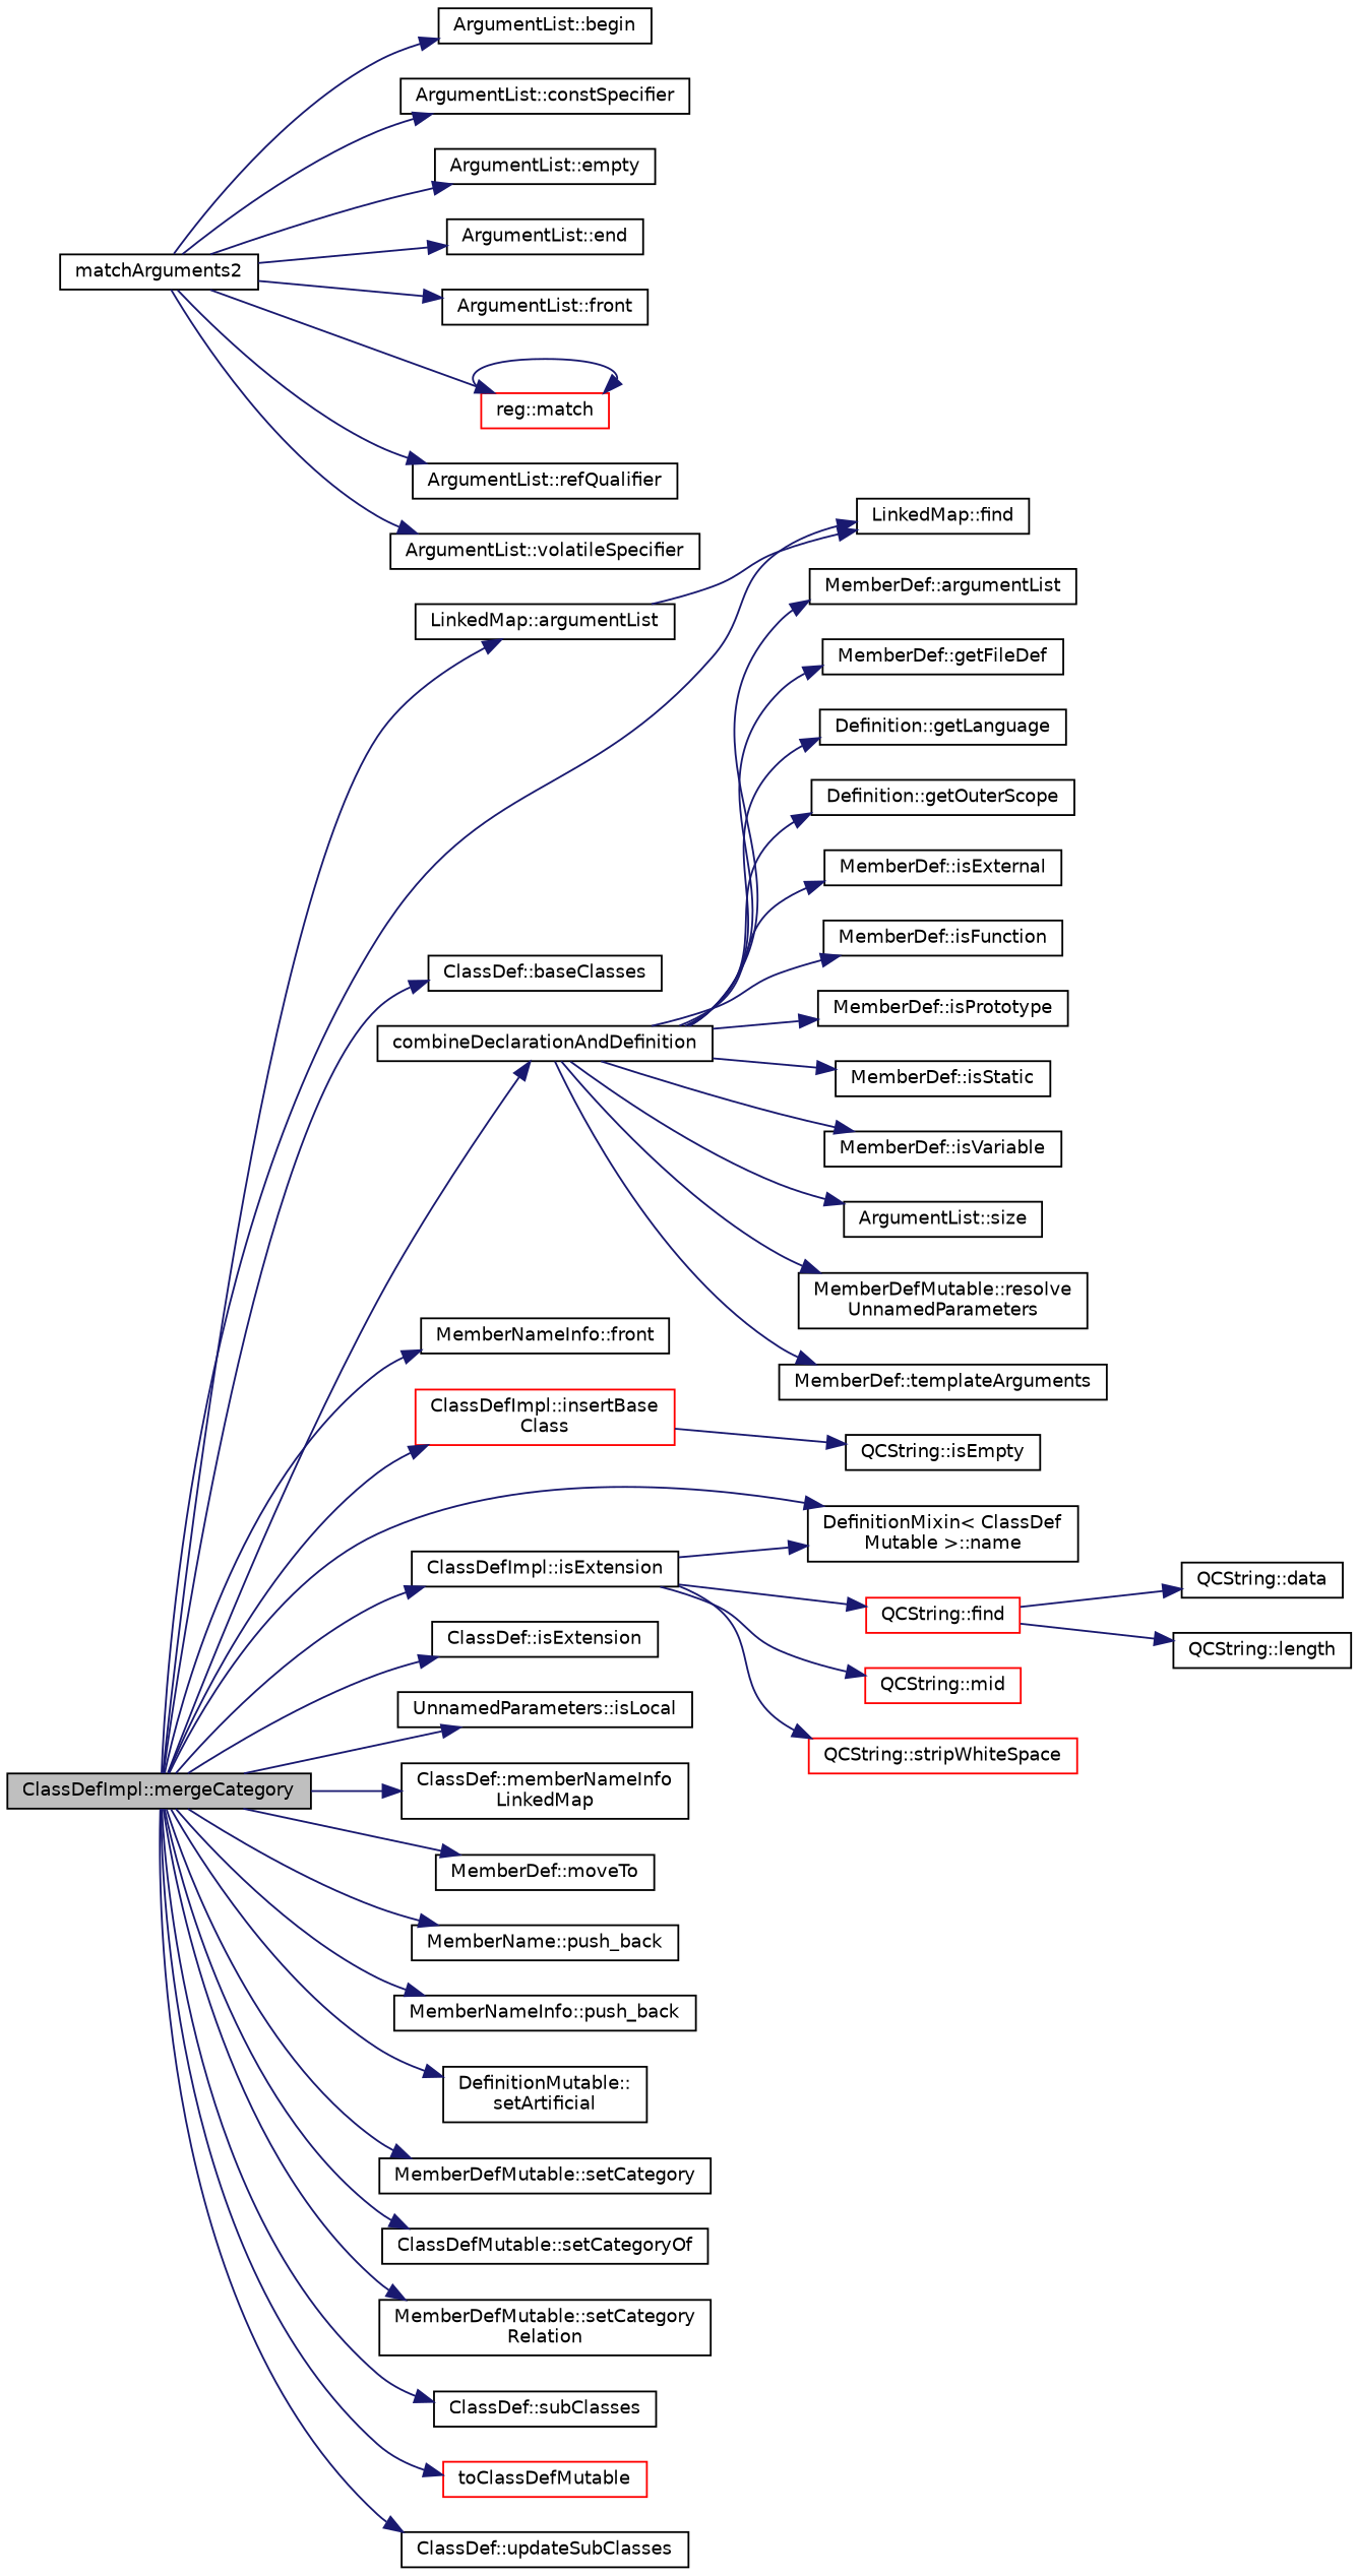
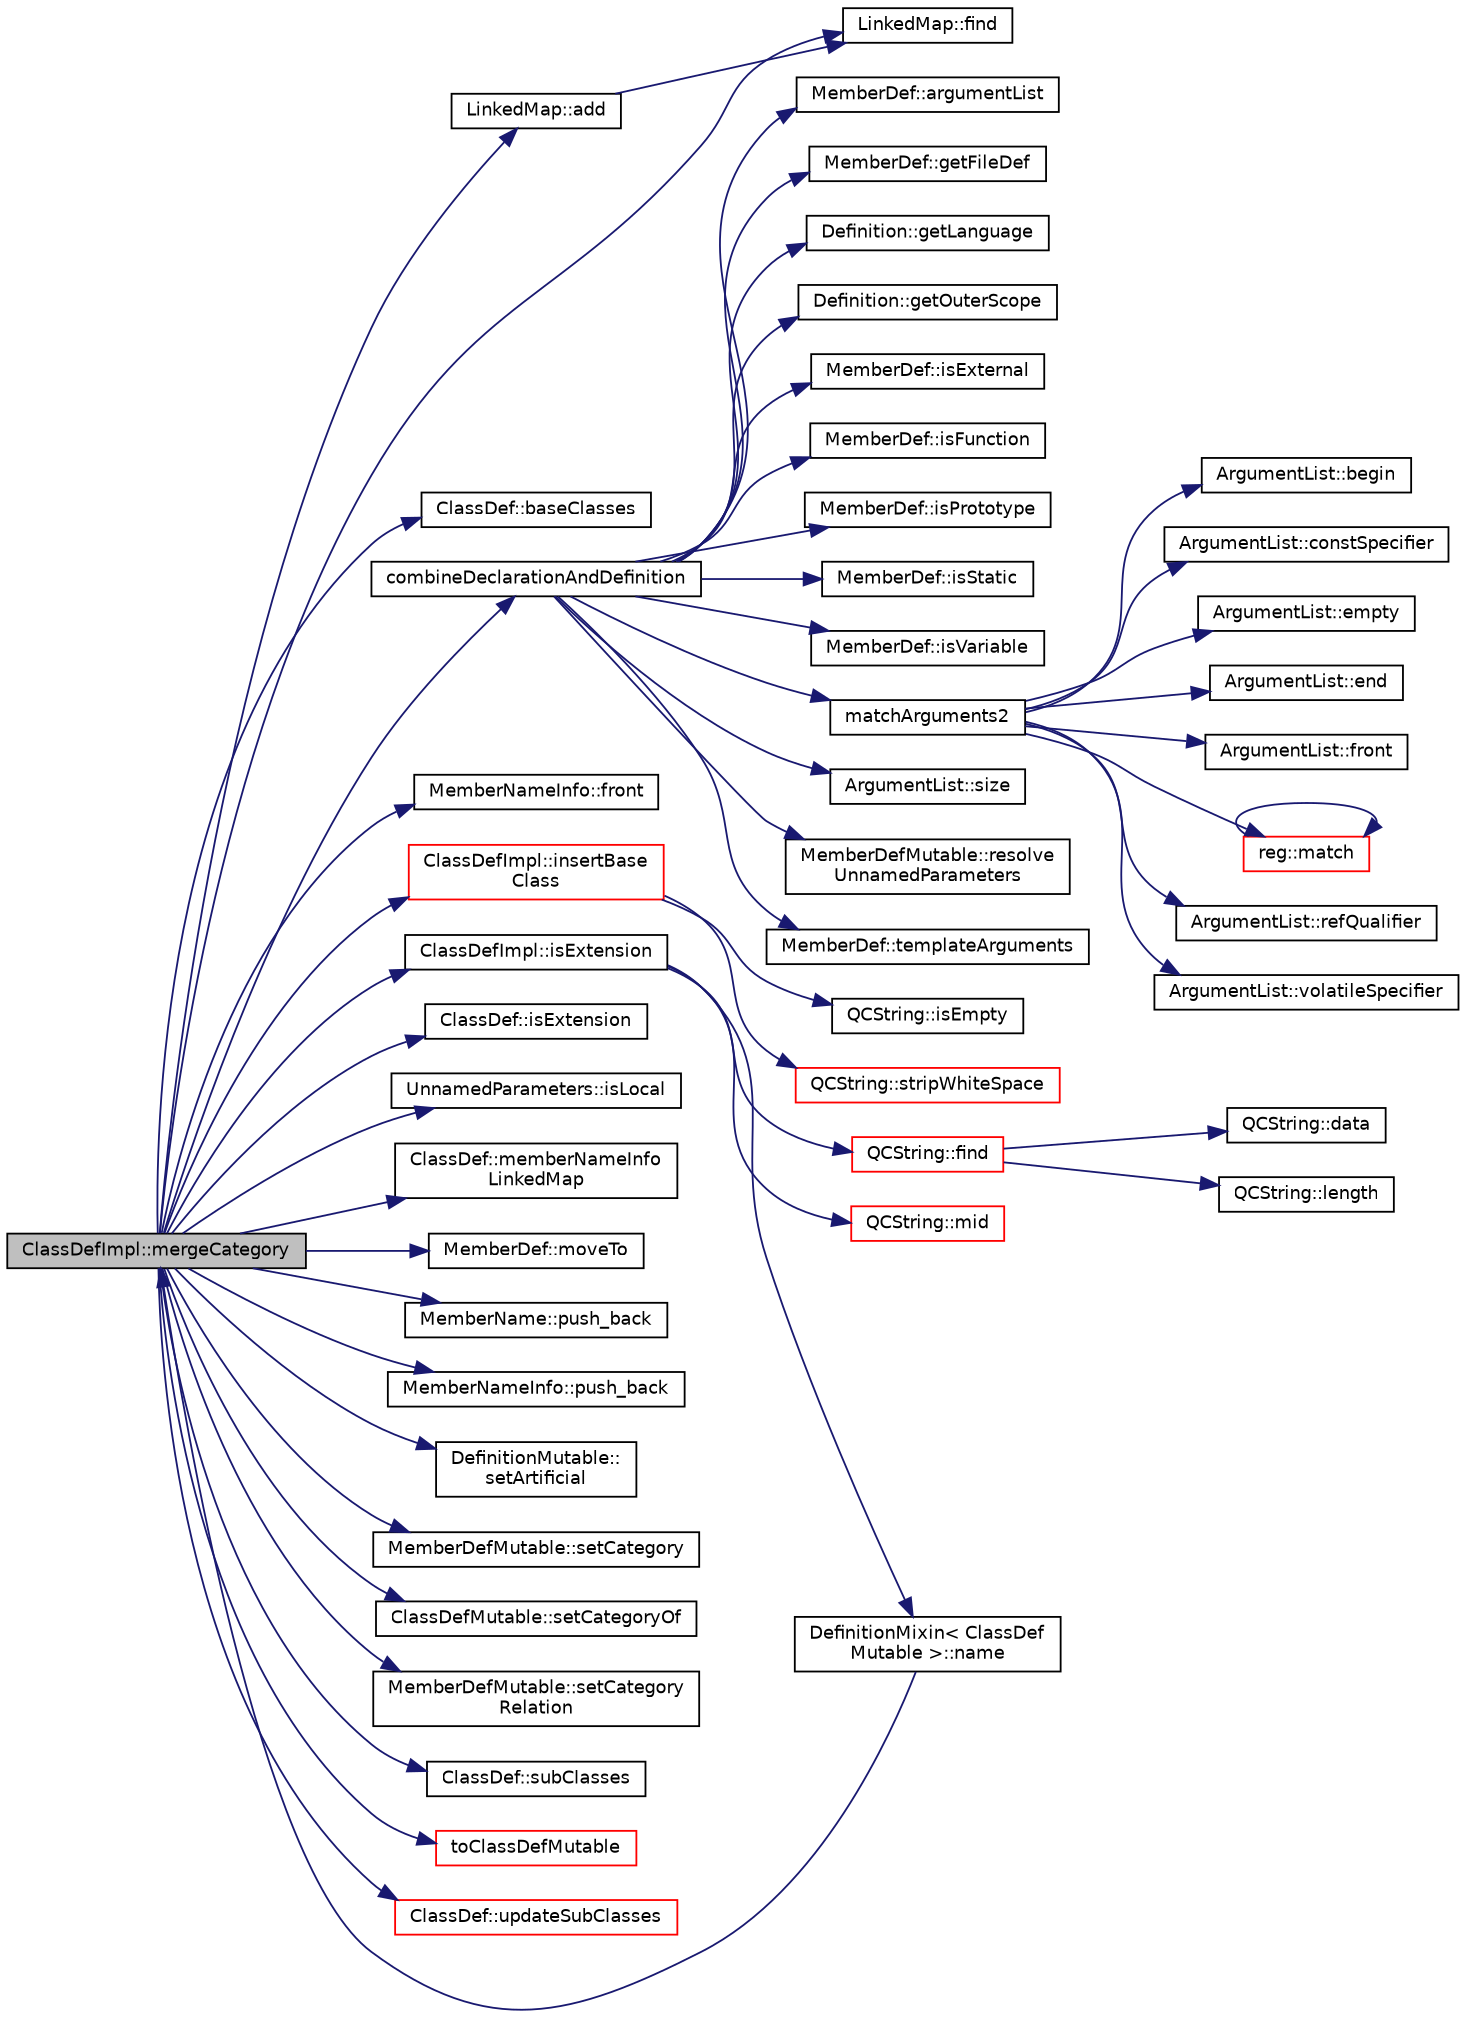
  digraph {
    rankdir=LR
    node [color=black fillcolor=white fontname=Helvetica fontsize=10 shape=record style=filled]
    edge [color=midnightblue fontname=Helvetica fontsize=10 labelfontname=Helvetica labelfontsize=10 style=solid]
    n1 [fillcolor=grey75 fontcolor=black height=0.2 label="ClassDefImpl::mergeCategory" width=0.4]
-   n2 [height=0.2 label="LinkedMap::argumentList" width=0.4]
+   n2 [height=0.2 label="LinkedMap::add" width=0.4]
    n3 [height=0.2 label="LinkedMap::find" width=0.4]
    n4 [height=0.2 label="ClassDef::baseClasses" width=0.4]
    n5 [height=0.2 label=combineDeclarationAndDefinition width=0.4]
    n6 [height=0.2 label="MemberNameInfo::front" width=0.4]
    n7 [color=red height=0.2 label="ClassDefImpl::insertBase\lClass" width=0.4]
    n8 [height=0.2 label="ClassDefImpl::isExtension" width=0.4]
    n9 [height=0.2 label="DefinitionMixin\< ClassDef\lMutable \>::name" width=0.4]
    n10 [height=0.2 label="ClassDef::isExtension" width=0.4]
    n11 [height=0.2 label="UnnamedParameters::isLocal" width=0.4]
    n12 [height=0.2 label="ClassDef::memberNameInfo\lLinkedMap" width=0.4]
    n13 [height=0.2 label="MemberDef::moveTo" width=0.4]
    n14 [height=0.2 label="MemberName::push_back" width=0.4]
    n15 [height=0.2 label="MemberNameInfo::push_back" width=0.4]
    n16 [height=0.2 label="DefinitionMutable::\lsetArtificial" width=0.4]
    n17 [height=0.2 label="MemberDefMutable::setCategory" width=0.4]
    n18 [height=0.2 label="ClassDefMutable::setCategoryOf" width=0.4]
    n19 [height=0.2 label="MemberDefMutable::setCategory\lRelation" width=0.4]
    n20 [height=0.2 label="ClassDef::subClasses" width=0.4]
    n21 [color=red height=0.2 label=toClassDefMutable width=0.4]
-   n22 [height=0.2 label="ClassDef::updateSubClasses" width=0.4]
+   n22 [color=red height=0.2 label="ClassDef::updateSubClasses" width=0.4]
    n23 [height=0.2 label="MemberDef::argumentList" width=0.4]
    n24 [height=0.2 label="MemberDef::getFileDef" width=0.4]
    n25 [height=0.2 label="Definition::getLanguage" width=0.4]
    n26 [height=0.2 label="Definition::getOuterScope" width=0.4]
    n27 [height=0.2 label="MemberDef::isExternal" width=0.4]
    n28 [height=0.2 label="MemberDef::isFunction" width=0.4]
    n29 [height=0.2 label="MemberDef::isPrototype" width=0.4]
    n30 [height=0.2 label="MemberDef::isStatic" width=0.4]
    n31 [height=0.2 label="MemberDef::isVariable" width=0.4]
    n32 [height=0.2 label=matchArguments2 width=0.4]
    n33 [height=0.2 label="ArgumentList::size" width=0.4]
    n34 [height=0.2 label="MemberDefMutable::resolve\lUnnamedParameters" width=0.4]
    n35 [height=0.2 label="MemberDef::templateArguments" width=0.4]
    n36 [height=0.2 label="QCString::isEmpty" width=0.4]
    n37 [color=red height=0.2 label="QCString::find" width=0.4]
    n38 [color=red height=0.2 label="QCString::mid" width=0.4]
    n39 [color=red height=0.2 label="QCString::stripWhiteSpace" width=0.4]
    n40 [height=0.2 label="ArgumentList::begin" width=0.4]
    n41 [height=0.2 label="ArgumentList::constSpecifier" width=0.4]
    n42 [height=0.2 label="ArgumentList::empty" width=0.4]
    n43 [height=0.2 label="ArgumentList::end" width=0.4]
    n44 [height=0.2 label="ArgumentList::front" width=0.4]
    n45 [color=red height=0.2 label="reg::match" width=0.4]
    n46 [height=0.2 label="ArgumentList::refQualifier" width=0.4]
    n47 [height=0.2 label="ArgumentList::volatileSpecifier" width=0.4]
    n48 [height=0.2 label="QCString::data" width=0.4]
    n49 [height=0.2 label="QCString::length" width=0.4]
    n1 -> n2
    n1 -> n3
    n1 -> n4
    n1 -> n5
    n1 -> n6
    n1 -> n7
    n1 -> n8
-   n1 -> n9
+   n9 -> n1
    n1 -> n10
    n1 -> n11
    n1 -> n12
    n1 -> n13
    n1 -> n14
    n1 -> n15
    n1 -> n16
    n1 -> n17
    n1 -> n18
    n1 -> n19
    n1 -> n20
    n1 -> n21
    n1 -> n22
    n2 -> n3
    n5 -> n23
    n5 -> n24
    n5 -> n25
    n5 -> n26
    n5 -> n27
    n5 -> n28
    n5 -> n29
    n5 -> n30
    n5 -> n31
+   n5 -> n32
    n5 -> n33
    n5 -> n34
    n5 -> n35
    n7 -> n36
    n8 -> n9
    n8 -> n37
    n8 -> n38
-   n8 -> n39
+   n7 -> n39
    n32 -> n40
    n32 -> n41
    n32 -> n42
    n32 -> n43
    n32 -> n44
    n32 -> n45
    n32 -> n46
    n32 -> n47
    n37 -> n48
    n37 -> n49
    n45 -> n45
  }
